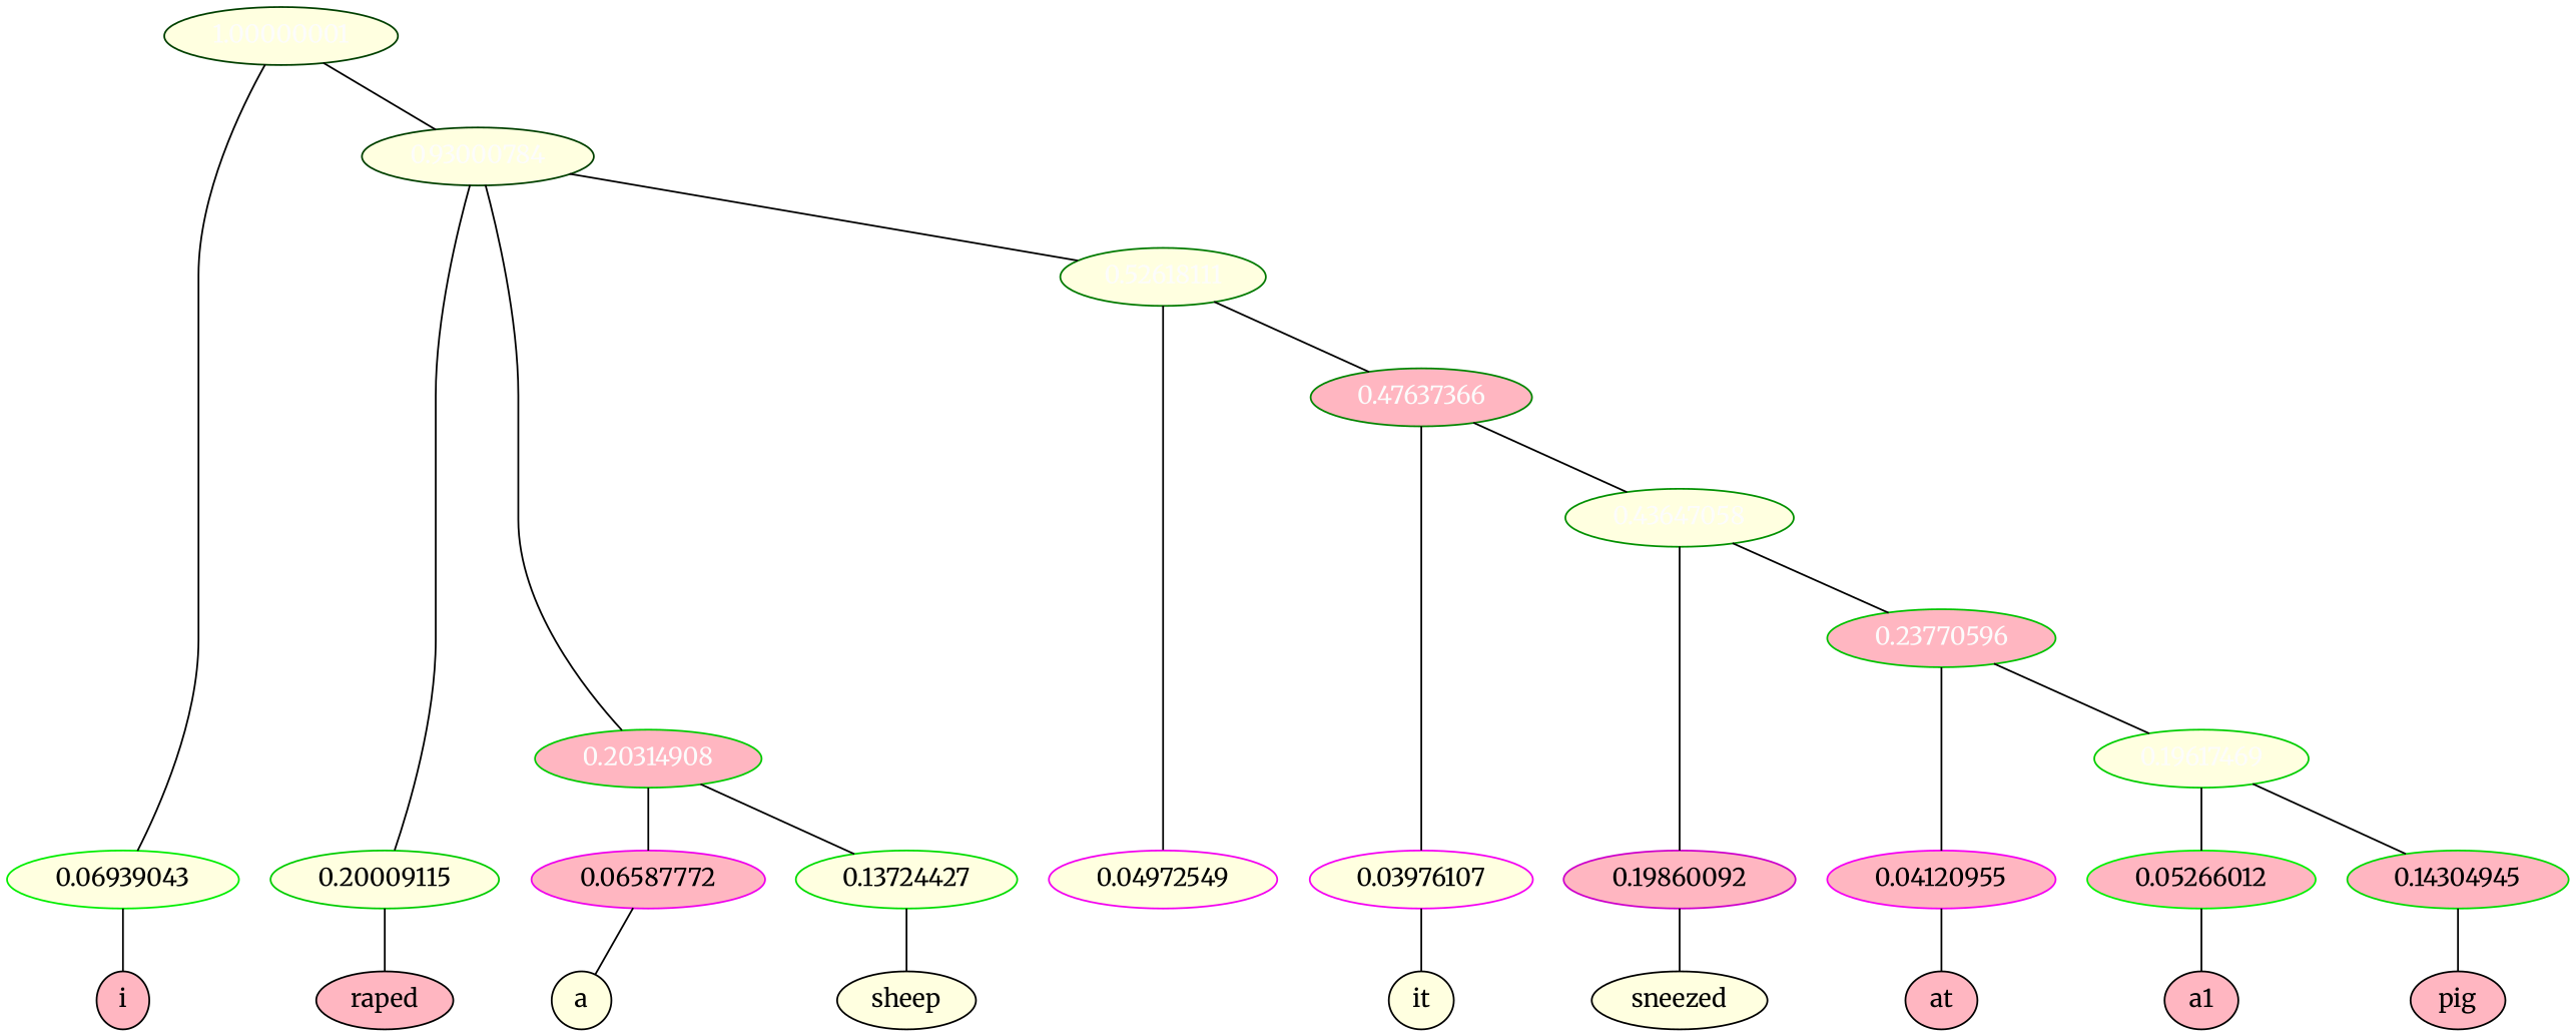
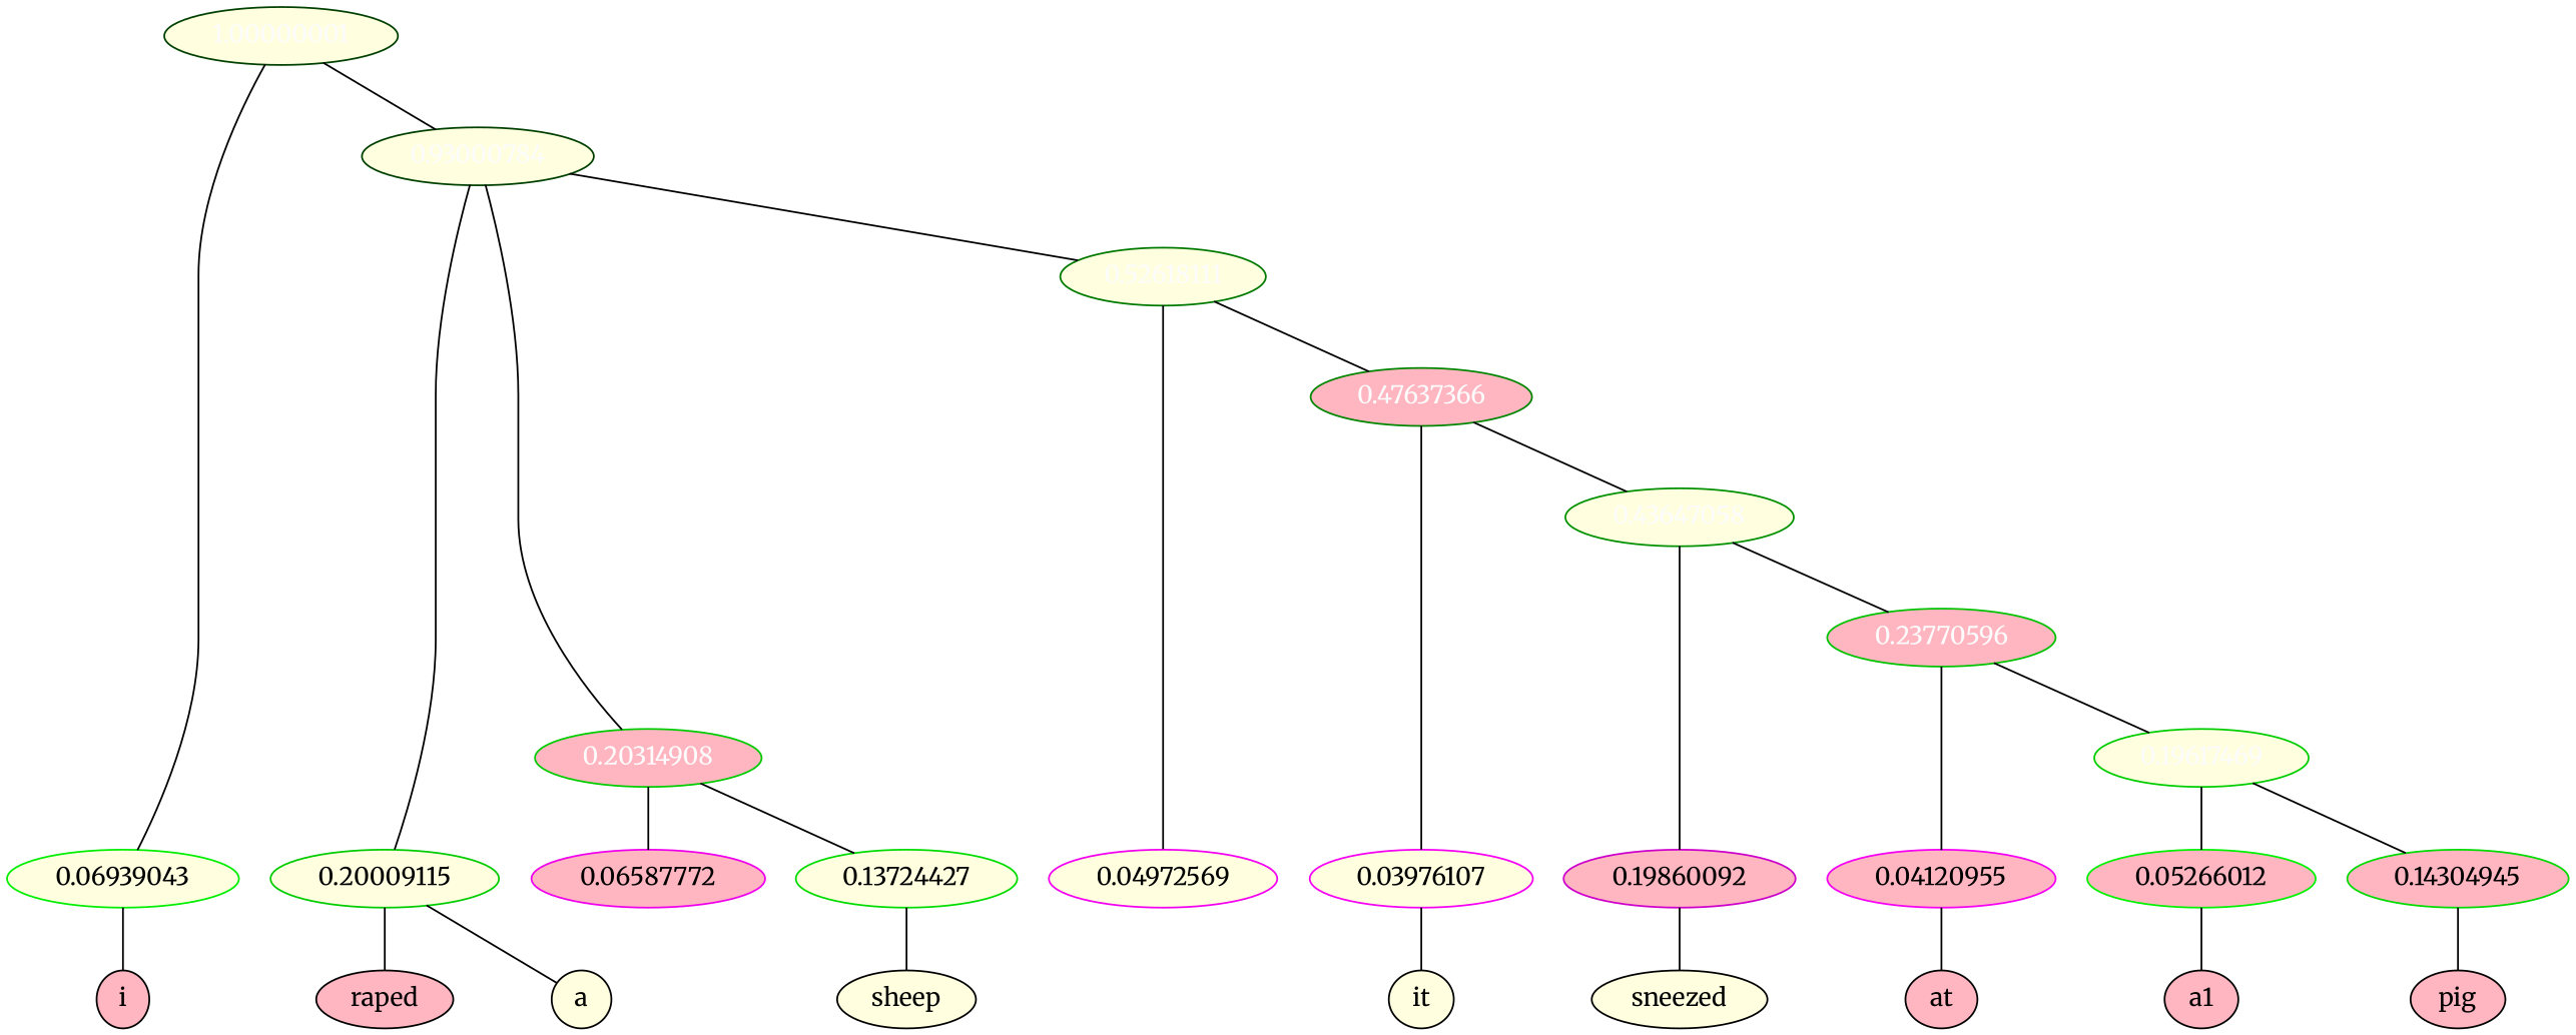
  graph {
    fontname=Merriweather
    node [color=black fillcolor=lightyellow fontname=Merriweather format=png nodesep=0.001 ordering=out overlap_scaling=0.01 ranksep=0.001 style=filled fontcolor=black]
    edge [fontname=Merriweather]
    n1 [fillcolor=lightpink height=0.15 label=i style="filled,solid" width=0.15 fontcolor=""]
    n2 [fillcolor=lightpink height=0.15 label=raped style="filled,solid" width=0.15 fontcolor=""]
    n3 [height=0.15 label=a style="filled,solid" width=0.15 fontcolor=""]
    n4 [height=0.15 label=sheep style="filled,solid" width=0.15 fontcolor=""]
    n5 [height=0.15 label=it style="filled,solid" width=0.15 fontcolor=""]
    n6 [height=0.15 label=sneezed style="filled,solid" width=0.15 fontcolor=""]
    n7 [fillcolor=lightpink height=0.15 label=at style="filled,solid" width=0.15 fontcolor=""]
    n8 [fillcolor=lightpink height=0.15 label=a1 style="filled,solid" width=0.15 fontcolor=""]
    n9 [fillcolor=lightpink height=0.15 label=pig style="filled,solid" width=0.15 fontcolor=""]
    n10 [color="0.334 1.000 0.931" height=0.15 label=0.06939043 width=0.15]
    n11 [color="0.334 1.000 0.800" height=0.15 label=0.20009115 width=0.15]
    n12 [color="0.835 1.000 0.934" fillcolor=lightpink height=0.15 label=0.06587772 width=0.15]
    n13 [color="0.334 1.000 0.863" height=0.15 label=0.13724427 width=0.15]
-   n14 [color="0.835 1.000 0.950" height=0.15 label=0.04972549 width=0.15]
+   n14 [color="0.835 1.000 0.950" height=0.15 label=0.04972569 width=0.15]
    n15 [color="0.835 1.000 0.960" height=0.15 label=0.03976107 width=0.15]
    n16 [color="0.835 1.000 0.801" fillcolor=lightpink height=0.15 label=0.19860092 width=0.15]
    n17 [color="0.835 1.000 0.959" fillcolor=lightpink height=0.15 label=0.04120955 width=0.15]
    n18 [color="0.334 1.000 0.947" fillcolor=lightpink height=0.15 label=0.05266012 width=0.15]
    n19 [color="0.334 1.000 0.857" fillcolor=lightpink height=0.15 label=0.14304945 width=0.15]
    n20 [color="0.334 1.000 0.250" fontcolor=grey99 height=0.15 label=1.00000001 width=0.15]
    n21 [color="0.334 1.000 0.250" fontcolor=grey99 height=0.15 label=0.93000784 width=0.15]
    n22 [color="0.334 1.000 0.797" fillcolor=lightpink fontcolor=grey99 height=0.15 label=0.20314908 width=0.15]
    n23 [color="0.334 1.000 0.474" fontcolor=grey99 height=0.15 label=0.52618111 width=0.15]
    n24 [color="0.334 1.000 0.524" fillcolor=lightpink fontcolor=grey99 height=0.15 label=0.47637366 width=0.15]
    n25 [color="0.334 1.000 0.564" fontcolor=grey99 height=0.15 label=0.43647058 width=0.15]
    n26 [color="0.334 1.000 0.762" fillcolor=lightpink fontcolor=grey99 height=0.15 label=0.23770596 width=0.15]
    n27 [color="0.334 1.000 0.804" fontcolor=grey99 height=0.15 label=0.19617469 width=0.15]
    subgraph sub_1 {
      rank=same
      n1
      n2
      n3
      n4
      n5
      n6
      n7
      n8
      n9
    }
    subgraph sub_2 {
      rank=same
      n10
      n11
      n12
      n13
      n14
      n15
      n16
      n17
      n18
      n19
    }
    n10 -- n1
    n11 -- n2
-   n12 -- n3
+   n11 -- n3
    n13 -- n4
    n15 -- n5
    n16 -- n6
    n17 -- n7
    n18 -- n8
    n19 -- n9
    n20 -- n10
    n20 -- n21
    n21 -- n11
    n21 -- n22
    n21 -- n23
    n22 -- n12
    n22 -- n13
    n23 -- n14
    n23 -- n24
    n24 -- n15
    n24 -- n25
    n25 -- n16
    n25 -- n26
    n26 -- n17
    n26 -- n27
    n27 -- n18
    n27 -- n19
  }
